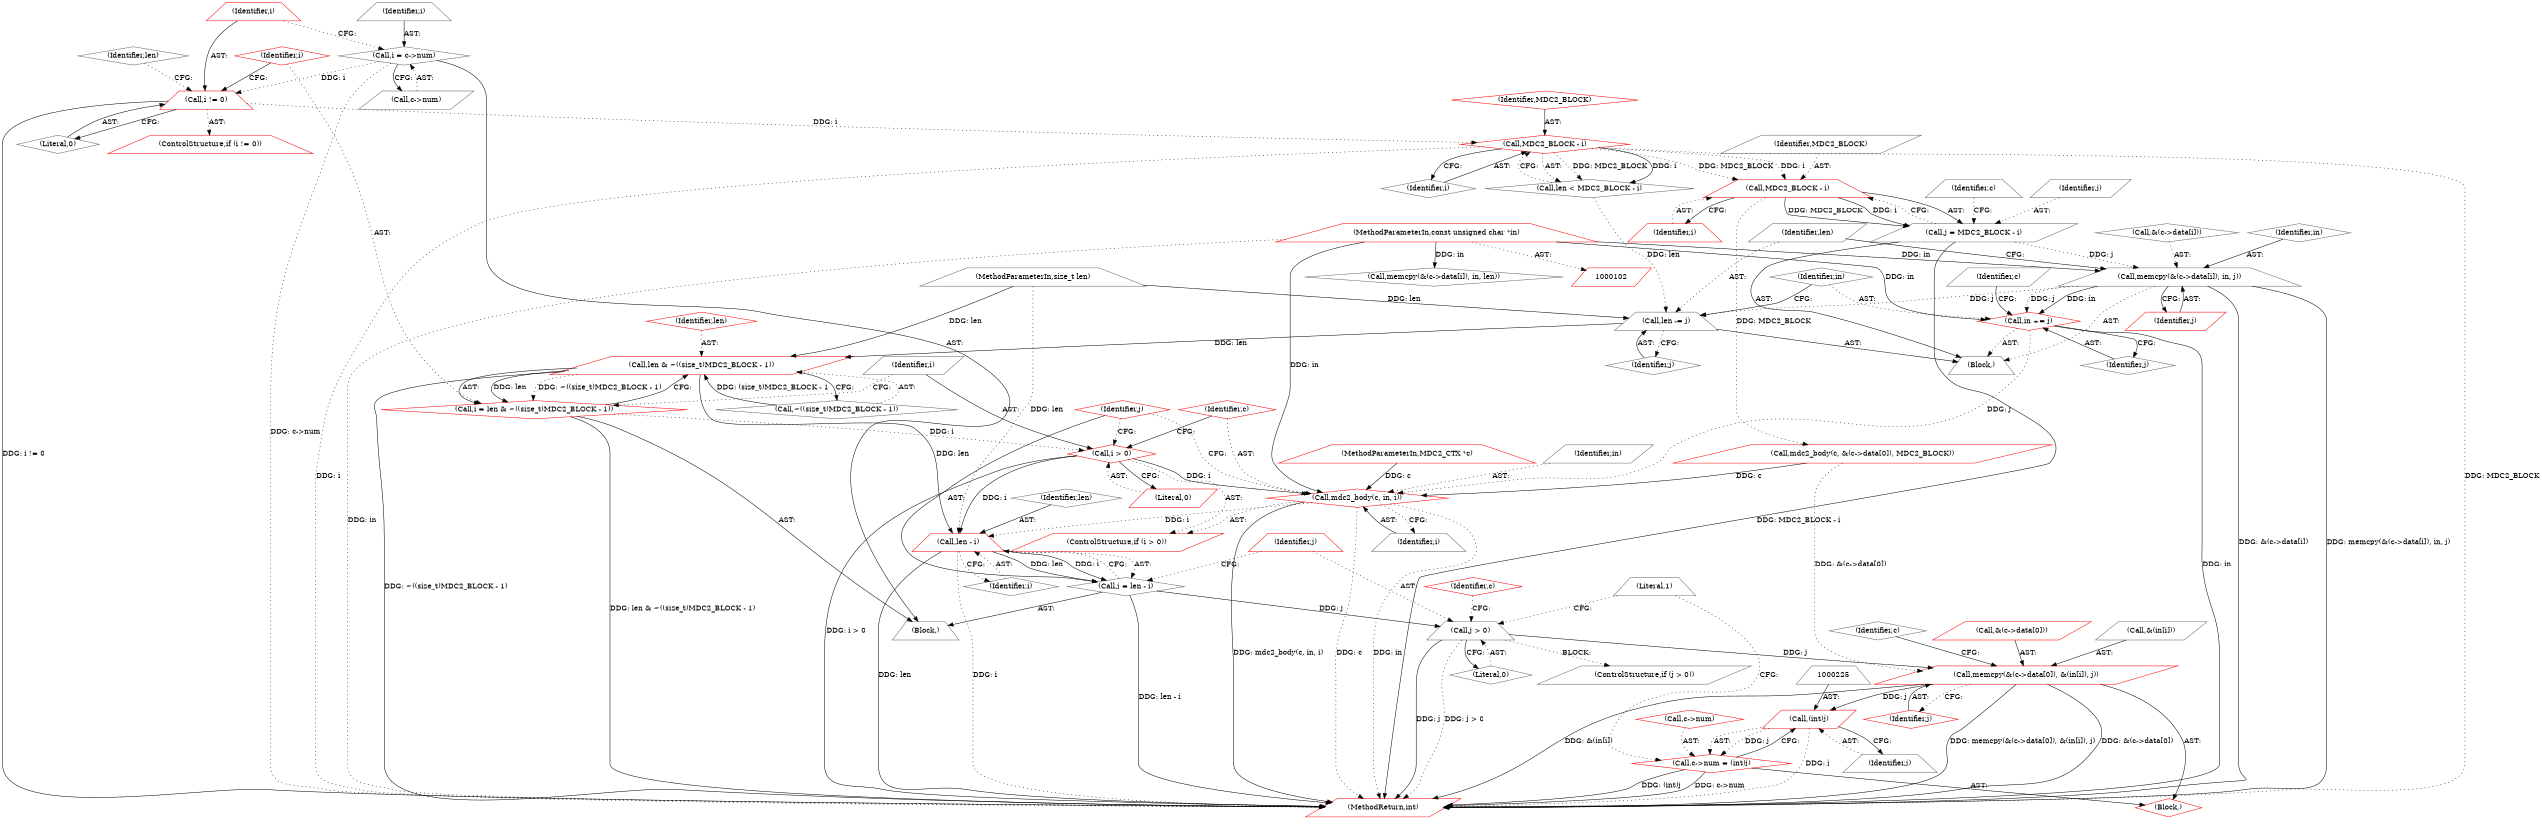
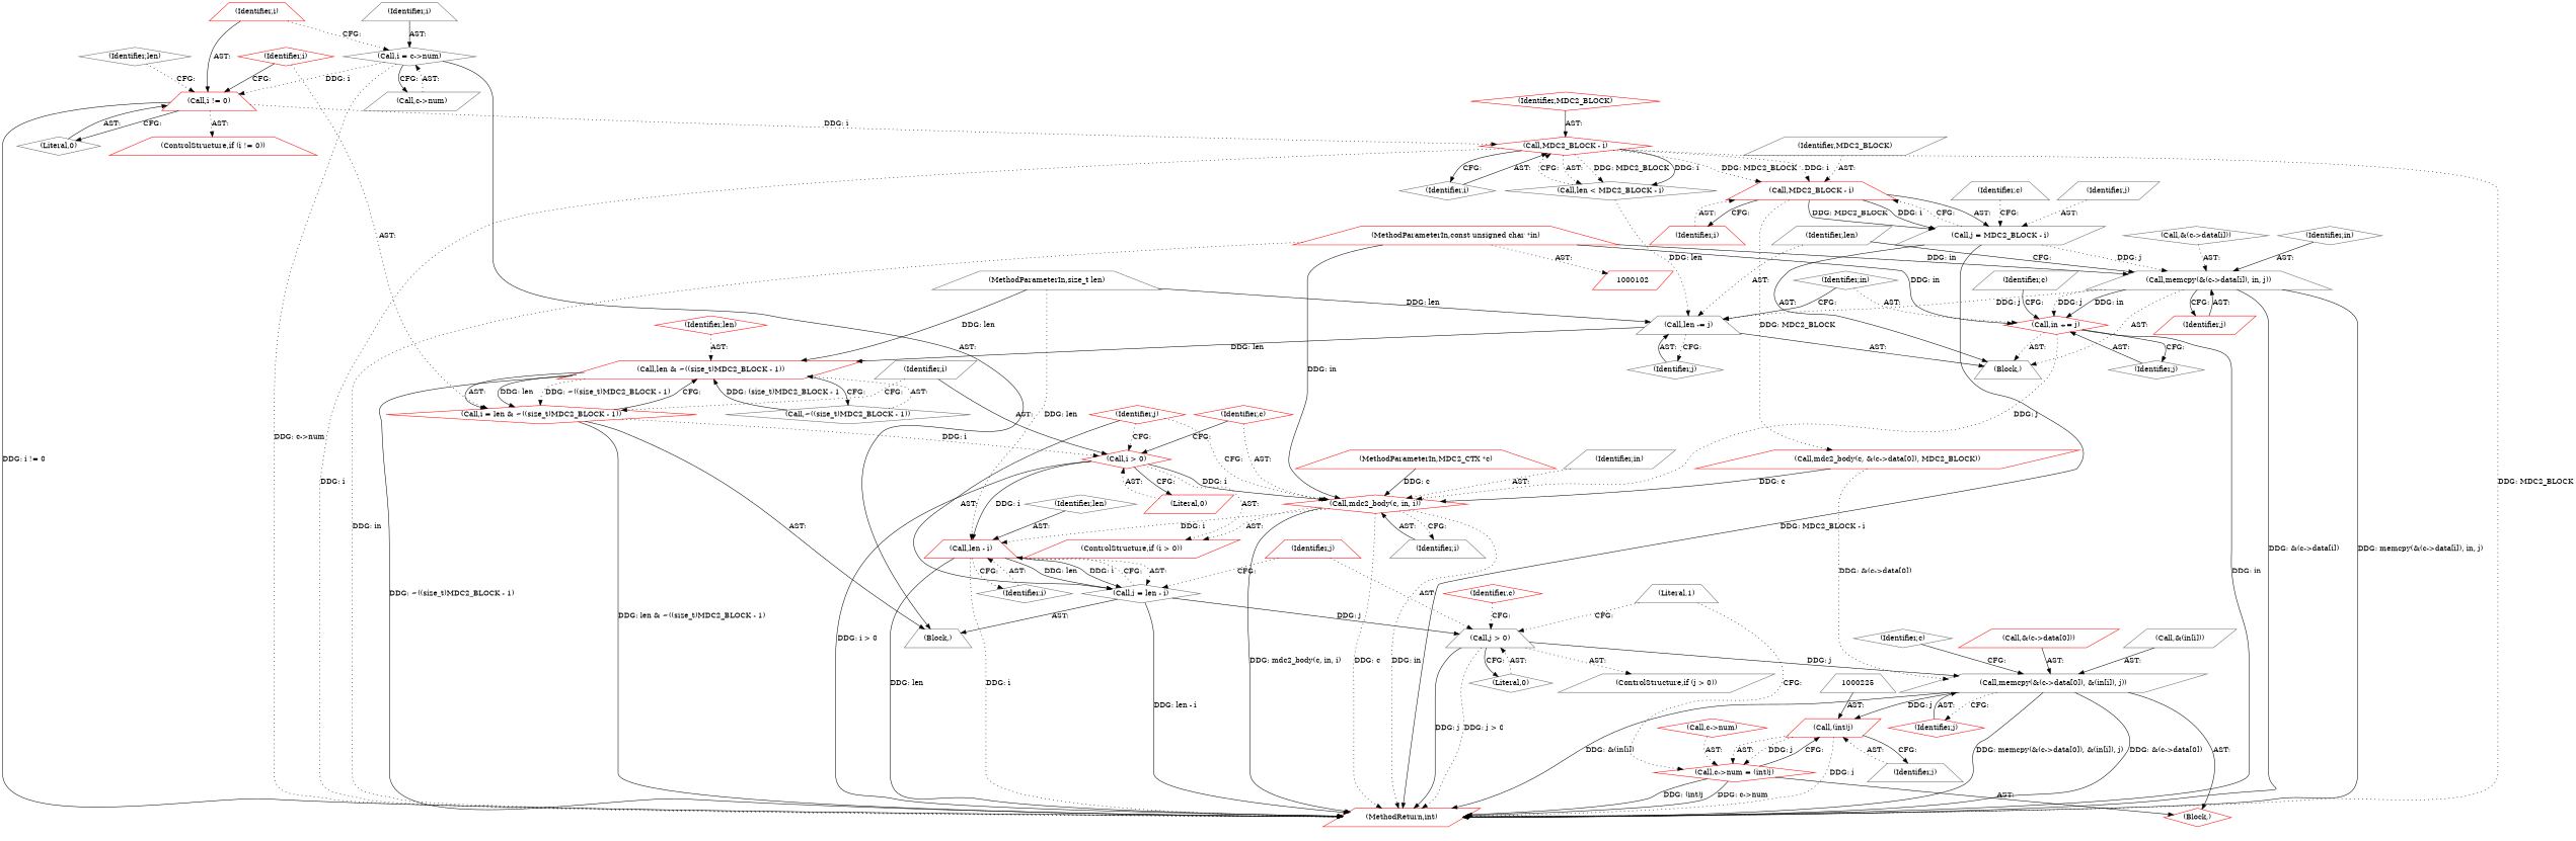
  digraph {
    node [color=gray40 shape=diamond]
    edge [style=solid]
    n1 [label="(Call,memcpy(&(c->data[i]), in, j))" shape=trapezium]
    n2 [label="(Call,len -= j)" shape=trapezium]
    n3 [color=red label="(Call,in += j)"]
    n4 [color=red label="(MethodReturn,int)" shape=parallelogram]
    n5 [color=red label="(Identifier,j)" shape=parallelogram]
    n6 [label="(Block,)" shape=trapezium]
    n7 [color=red label="(Call,len & ~((size_t)MDC2_BLOCK - 1))" shape=parallelogram]
    n8 [label="(Identifier,j)"]
    n9 [color=red label="(Call,mdc2_body(c, in, i))"]
    n10 [label="(Identifier,j)"]
    n11 [color=red label="(MethodParameterIn,const unsigned char *in)" shape=trapezium]
-   n12 [label="(Call,memcpy(&(c->data[i]), in, len))"]
    1000102 [color=red shape=parallelogram]
    n14 [color=red label="(Call,len - i)" shape=trapezium]
    n15 [color=red label="(ControlStructure,if (i > 0))" shape=parallelogram]
    n16 [label="(Identifier,i)" shape=trapezium]
    n17 [label="(Call,j = MDC2_BLOCK - i)" shape=parallelogram]
    n18 [color=red label="(Call,MDC2_BLOCK - i)" shape=trapezium]
    n19 [color=red label="(Identifier,i)" shape=trapezium]
    n20 [color=red label="(Call,mdc2_body(c, &(c->data[0]), MDC2_BLOCK))" shape=parallelogram]
-   n21 [color=red label="(Call,memcpy(&(c->data[0]), &(in[i]), j))" shape=parallelogram]
+   n21 [label="(Call,memcpy(&(c->data[0]), &(in[i]), j))" shape=parallelogram]
    n22 [color=red label="(Call,MDC2_BLOCK - i)"]
    n23 [label="(Call,len < MDC2_BLOCK - i)"]
    n24 [label="(Identifier,i)"]
    n25 [color=red label="(Call,i != 0)" shape=trapezium]
    n26 [color=red label="(ControlStructure,if (i != 0))" shape=trapezium]
    n27 [label="(Literal,0)"]
    n28 [label="(Call,i = c->num)"]
    n29 [label="(Block,)" shape=trapezium]
    n30 [label="(Call,c->num)" shape=parallelogram]
    n31 [color=red label="(Call,i = len & ~((size_t)MDC2_BLOCK - 1))"]
    n32 [label="(Call,~((size_t)MDC2_BLOCK - 1))"]
    n33 [color=red label="(Call,i > 0)"]
    n34 [label="(Call,j = len - i)"]
    n35 [label="(Identifier,i)"]
    n36 [color=red label="(Literal,0)" shape=parallelogram]
    n37 [label="(Call,j > 0)" shape=trapezium]
    n38 [label="(Literal,0)"]
    n39 [label="(ControlStructure,if (j > 0))" shape=parallelogram]
    n40 [color=red label="(Call,(int)j)" shape=parallelogram]
    n41 [color=red label="(Identifier,j)"]
    n42 [color=red label="(Block,)"]
    n43 [color=red label="(Call,c->num = (int)j)"]
    n44 [label="(Identifier,j)" shape=trapezium]
    n45 [label="(Identifier,MDC2_BLOCK)" shape=parallelogram]
    n46 [label="(Identifier,len)"]
    n47 [label="(Identifier,j)" shape=parallelogram]
    n48 [label="(Identifier,len)"]
    n49 [label="(Identifier,in)"]
    n50 [label="(Call,&(c->data[i]))"]
    n51 [label="(Identifier,i)" shape=parallelogram]
    n52 [color=red label="(Identifier,c)"]
    n53 [color=red label="(Identifier,c)"]
    n54 [label="(MethodParameterIn,size_t len)" shape=trapezium]
    n55 [label="(Literal,1)" shape=trapezium]
    n56 [label="(Identifier,len)" shape=parallelogram]
    n57 [label="(Identifier,c)" shape=parallelogram]
    n58 [color=red label="(Call,c->num)"]
    n59 [label="(Identifier,c)" shape=trapezium]
    n60 [color=red label="(Identifier,MDC2_BLOCK)"]
    n61 [label="(Identifier,in)"]
    n62 [color=red label="(Identifier,i)" shape=trapezium]
    n63 [color=red label="(Identifier,len)"]
    n64 [color=red label="(Identifier,j)"]
    n65 [label="(Identifier,c)"]
    n66 [color=red label="(Call,&(c->data[0]))" shape=parallelogram]
    n67 [label="(Call,&(in[i]))" shape=parallelogram]
    n68 [color=red label="(MethodParameterIn,MDC2_CTX *c)" shape=trapezium]
    n69 [color=red label="(Identifier,j)" shape=trapezium]
    n70 [label="(Identifier,in)" shape=parallelogram]
    n71 [color=red label="(Identifier,i)"]
    n72 [label="(Identifier,i)" shape=trapezium]
    1000225 [shape=trapezium]
    n1 -> n2 [label="DDG: j" style=dotted]
    n1 -> n3 [label="DDG: j" style=dotted]
    n1 -> n3 [label="DDG: in"]
    n1 -> n4 [label="DDG: memcpy(&(c->data[i]), in, j)"]
    n1 -> n4 [label="DDG: &(c->data[i])"]
    n1 -> n5 [label="CFG: "]
    n1 -> n6 [label="AST: " style=dotted]
    n2 -> n6 [label="AST: "]
    n2 -> n7 [label="DDG: len"]
    n2 -> n8 [label="CFG: " style=dotted]
    n3 -> n4 [label="DDG: in"]
    n3 -> n6 [label="AST: " style=dotted]
    n3 -> n9 [label="DDG: j" style=dotted]
    n3 -> n10 [label="CFG: "]
    n5 -> n1 [label="AST: "]
    n7 -> n4 [label="DDG: ~((size_t)MDC2_BLOCK - 1)"]
-   n7 -> n14 [label="DDG: len"]
    n7 -> n31 [label="AST: "]
    n7 -> n31 [label="DDG: len"]
    n7 -> n31 [label="DDG: ~((size_t)MDC2_BLOCK - 1)" style=dotted]
    n7 -> n32 [label="CFG: "]
    n8 -> n2 [label="AST: "]
    n9 -> n4 [label="DDG: mdc2_body(c, in, i)"]
    n9 -> n4 [label="DDG: c" style=dotted]
    n9 -> n4 [label="DDG: in" style=dotted]
    n9 -> n14 [label="DDG: i" style=dotted]
    n9 -> n15 [label="AST: " style=dotted]
    n9 -> n16 [label="CFG: " style=dotted]
    n10 -> n3 [label="AST: "]
    n11 -> n1 [label="DDG: in"]
    n11 -> n3 [label="DDG: in"]
    n11 -> n4 [label="DDG: in" style=dotted]
    n11 -> n9 [label="DDG: in"]
-   n11 -> n12 [label="DDG: in"]
    n11 -> 1000102 [label="AST: " style=dotted]
    n14 -> n4 [label="DDG: len"]
    n14 -> n4 [label="DDG: i" style=dotted]
    n14 -> n34 [label="AST: " style=dotted]
    n14 -> n34 [label="DDG: len"]
    n14 -> n34 [label="DDG: i"]
    n14 -> n35 [label="CFG: " style=dotted]
    n16 -> n9 [label="AST: "]
    n17 -> n1 [label="DDG: j" style=dotted]
    n17 -> n4 [label="DDG: MDC2_BLOCK - i"]
    n17 -> n6 [label="AST: "]
    n17 -> n18 [label="CFG: " style=dotted]
    n18 -> n17 [label="AST: "]
    n18 -> n17 [label="DDG: MDC2_BLOCK"]
    n18 -> n17 [label="DDG: i"]
    n18 -> n19 [label="CFG: "]
    n18 -> n20 [label="DDG: MDC2_BLOCK" style=dotted]
    n19 -> n18 [label="AST: " style=dotted]
    n20 -> n9 [label="DDG: c"]
    n20 -> n21 [label="DDG: &(c->data[0])" style=dotted]
    n21 -> n4 [label="DDG: &(c->data[0])"]
    n21 -> n4 [label="DDG: &(in[i])"]
    n21 -> n4 [label="DDG: memcpy(&(c->data[0]), &(in[i]), j)"]
    n21 -> n40 [label="DDG: j"]
    n21 -> n41 [label="CFG: " style=dotted]
    n21 -> n42 [label="AST: "]
    n22 -> n4 [label="DDG: MDC2_BLOCK" style=dotted]
    n22 -> n4 [label="DDG: i" style=dotted]
    n22 -> n18 [label="DDG: MDC2_BLOCK" style=dotted]
    n22 -> n18 [label="DDG: i" style=dotted]
    n22 -> n23 [label="AST: " style=dotted]
    n22 -> n23 [label="DDG: MDC2_BLOCK" style=dotted]
    n22 -> n23 [label="DDG: i"]
    n22 -> n24 [label="CFG: "]
    n23 -> n2 [label="DDG: len" style=dotted]
    n23 -> n22 [label="CFG: " style=dotted]
    n24 -> n22 [label="AST: "]
    n25 -> n4 [label="DDG: i != 0"]
    n25 -> n22 [label="DDG: i" style=dotted]
    n25 -> n26 [label="AST: " style=dotted]
    n25 -> n27 [label="CFG: "]
    n27 -> n25 [label="AST: "]
    n28 -> n4 [label="DDG: c->num" style=dotted]
    n28 -> n25 [label="DDG: i" style=dotted]
    n28 -> n29 [label="AST: "]
    n28 -> n30 [label="CFG: "]
    n30 -> n28 [label="AST: " style=dotted]
    n31 -> n4 [label="DDG: len & ~((size_t)MDC2_BLOCK - 1)"]
    n31 -> n7 [label="CFG: "]
    n31 -> n29 [label="AST: "]
    n31 -> n33 [label="DDG: i" style=dotted]
    n32 -> n7 [label="AST: " style=dotted]
    n32 -> n7 [label="DDG: (size_t)MDC2_BLOCK - 1"]
    n33 -> n4 [label="DDG: i > 0"]
    n33 -> n9 [label="DDG: i"]
    n33 -> n14 [label="DDG: i"]
    n33 -> n15 [label="AST: " style=dotted]
    n33 -> n36 [label="CFG: "]
    n34 -> n4 [label="DDG: len - i"]
    n34 -> n14 [label="CFG: " style=dotted]
    n34 -> n29 [label="AST: "]
    n34 -> n37 [label="DDG: j"]
    n35 -> n14 [label="AST: " style=dotted]
    n36 -> n33 [label="AST: " style=dotted]
    n37 -> n4 [label="DDG: j"]
    n37 -> n4 [label="DDG: j > 0" style=dotted]
    n37 -> n21 [label="DDG: j"]
    n37 -> n38 [label="CFG: "]
-   n37 -> n39 [label="BLOCK: " style=dotted]
+   n37 -> n39 [label="AST: " style=dotted]
    n38 -> n37 [label="AST: " style=dotted]
    n40 -> n4 [label="DDG: j" style=dotted]
    n40 -> n43 [label="AST: " style=dotted]
    n40 -> n43 [label="DDG: j" style=dotted]
    n40 -> n44 [label="CFG: "]
    n41 -> n21 [label="AST: "]
    n43 -> n4 [label="DDG: c->num"]
    n43 -> n4 [label="DDG: (int)j"]
    n43 -> n40 [label="CFG: "]
    n43 -> n42 [label="AST: "]
    n44 -> n40 [label="AST: " style=dotted]
    n45 -> n18 [label="AST: " style=dotted]
    n46 -> n25 [label="CFG: " style=dotted]
    n47 -> n17 [label="AST: " style=dotted]
    n48 -> n14 [label="AST: "]
    n49 -> n2 [label="CFG: "]
    n49 -> n3 [label="AST: " style=dotted]
    n50 -> n1 [label="AST: " style=dotted]
    n51 -> n31 [label="CFG: " style=dotted]
    n51 -> n33 [label="AST: "]
    n52 -> n9 [label="AST: " style=dotted]
    n52 -> n33 [label="CFG: "]
    n53 -> n37 [label="CFG: " style=dotted]
    n54 -> n2 [label="DDG: len"]
    n54 -> n7 [label="DDG: len"]
    n54 -> n14 [label="DDG: len" style=dotted]
    n55 -> n37 [label="CFG: " style=dotted]
    n55 -> n43 [label="CFG: " style=dotted]
    n56 -> n1 [label="CFG: "]
    n56 -> n2 [label="AST: " style=dotted]
    n57 -> n3 [label="CFG: "]
    n58 -> n43 [label="AST: " style=dotted]
    n59 -> n17 [label="CFG: " style=dotted]
    n60 -> n22 [label="AST: "]
    n61 -> n1 [label="AST: "]
    n62 -> n25 [label="AST: "]
    n62 -> n28 [label="CFG: " style=dotted]
    n63 -> n7 [label="AST: " style=dotted]
    n64 -> n9 [label="CFG: " style=dotted]
    n64 -> n33 [label="CFG: " style=dotted]
    n64 -> n34 [label="AST: "]
    n65 -> n21 [label="CFG: "]
    n66 -> n21 [label="AST: "]
    n67 -> n21 [label="AST: "]
    n68 -> n9 [label="DDG: c"]
    n69 -> n34 [label="CFG: " style=dotted]
    n69 -> n37 [label="AST: " style=dotted]
    n70 -> n9 [label="AST: " style=dotted]
    n71 -> n25 [label="CFG: "]
    n71 -> n31 [label="AST: " style=dotted]
    n72 -> n28 [label="AST: "]
    1000225 -> n40 [label="AST: "]
  }
